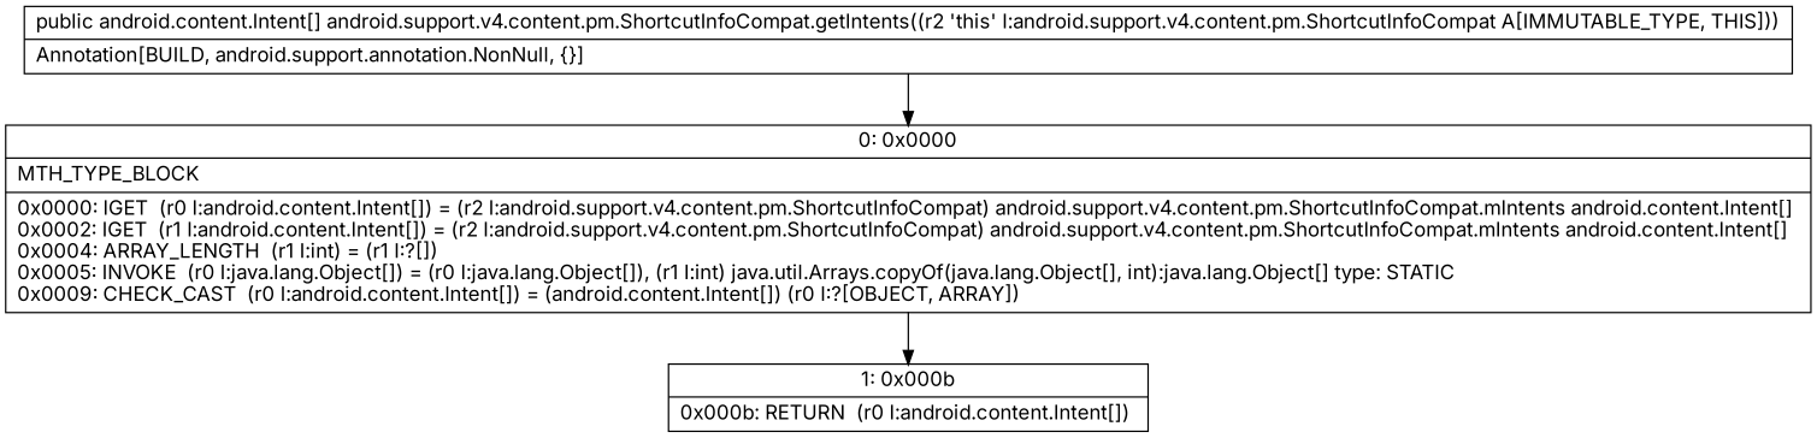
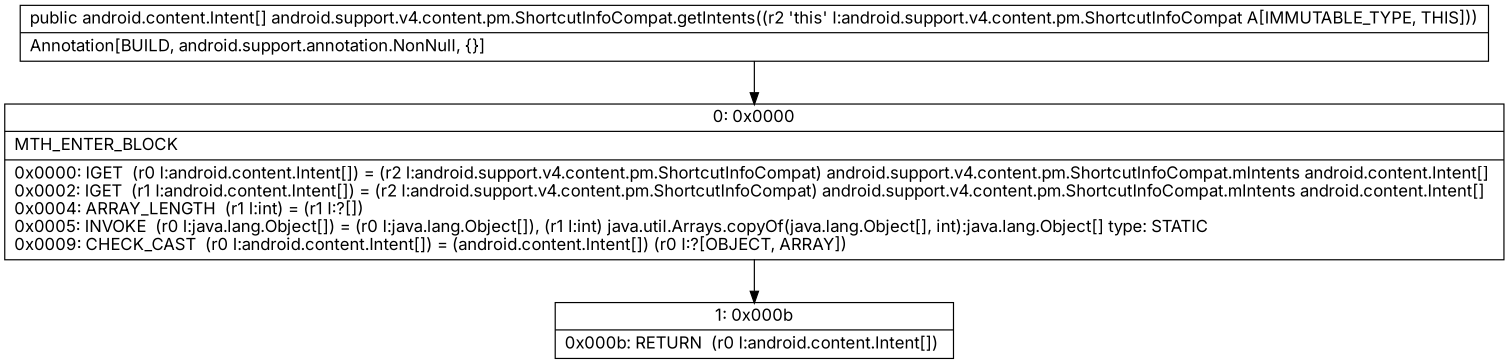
  digraph {
    fontname=Inter
    node [shape=record fontname=Inter]
    edge [fontname=Inter]
-   n1 [label="{0\:\ 0x0000|MTH_TYPE_BLOCK\l|0x0000: IGET  (r0 I:android.content.Intent[]) = (r2 I:android.support.v4.content.pm.ShortcutInfoCompat) android.support.v4.content.pm.ShortcutInfoCompat.mIntents android.content.Intent[] \l0x0002: IGET  (r1 I:android.content.Intent[]) = (r2 I:android.support.v4.content.pm.ShortcutInfoCompat) android.support.v4.content.pm.ShortcutInfoCompat.mIntents android.content.Intent[] \l0x0004: ARRAY_LENGTH  (r1 I:int) = (r1 I:?[]) \l0x0005: INVOKE  (r0 I:java.lang.Object[]) = (r0 I:java.lang.Object[]), (r1 I:int) java.util.Arrays.copyOf(java.lang.Object[], int):java.lang.Object[] type: STATIC \l0x0009: CHECK_CAST  (r0 I:android.content.Intent[]) = (android.content.Intent[]) (r0 I:?[OBJECT, ARRAY]) \l}"]
+   n1 [label="{0\:\ 0x0000|MTH_ENTER_BLOCK\l|0x0000: IGET  (r0 I:android.content.Intent[]) = (r2 I:android.support.v4.content.pm.ShortcutInfoCompat) android.support.v4.content.pm.ShortcutInfoCompat.mIntents android.content.Intent[] \l0x0002: IGET  (r1 I:android.content.Intent[]) = (r2 I:android.support.v4.content.pm.ShortcutInfoCompat) android.support.v4.content.pm.ShortcutInfoCompat.mIntents android.content.Intent[] \l0x0004: ARRAY_LENGTH  (r1 I:int) = (r1 I:?[]) \l0x0005: INVOKE  (r0 I:java.lang.Object[]) = (r0 I:java.lang.Object[]), (r1 I:int) java.util.Arrays.copyOf(java.lang.Object[], int):java.lang.Object[] type: STATIC \l0x0009: CHECK_CAST  (r0 I:android.content.Intent[]) = (android.content.Intent[]) (r0 I:?[OBJECT, ARRAY]) \l}"]
    n2 [label="{1\:\ 0x000b|0x000b: RETURN  (r0 I:android.content.Intent[]) \l}"]
    n3 [label="{public android.content.Intent[] android.support.v4.content.pm.ShortcutInfoCompat.getIntents((r2 'this' I:android.support.v4.content.pm.ShortcutInfoCompat A[IMMUTABLE_TYPE, THIS]))  | Annotation[BUILD, android.support.annotation.NonNull, \{\}]\l}"]
    n1 -> n2
    n3 -> n1
  }
